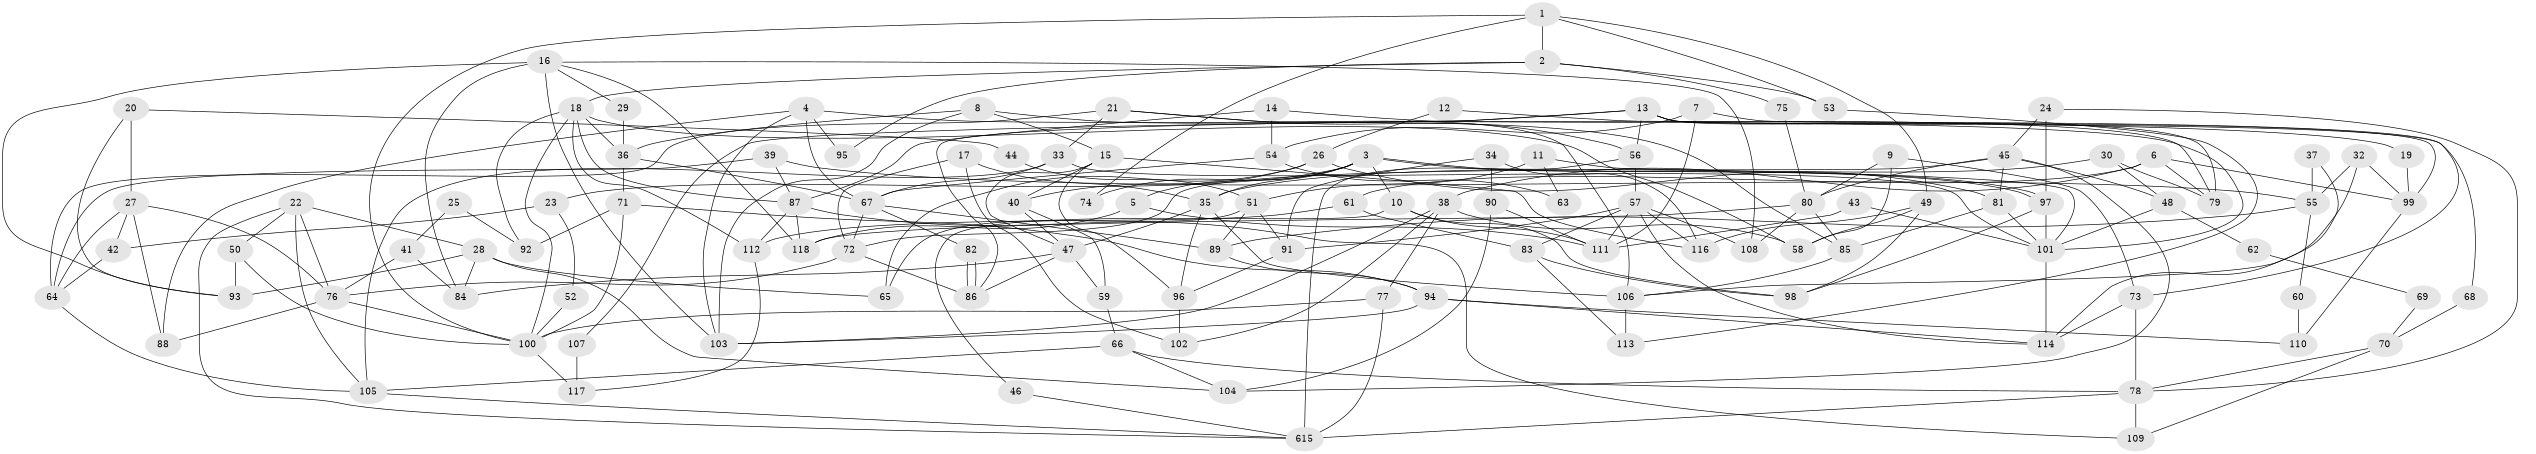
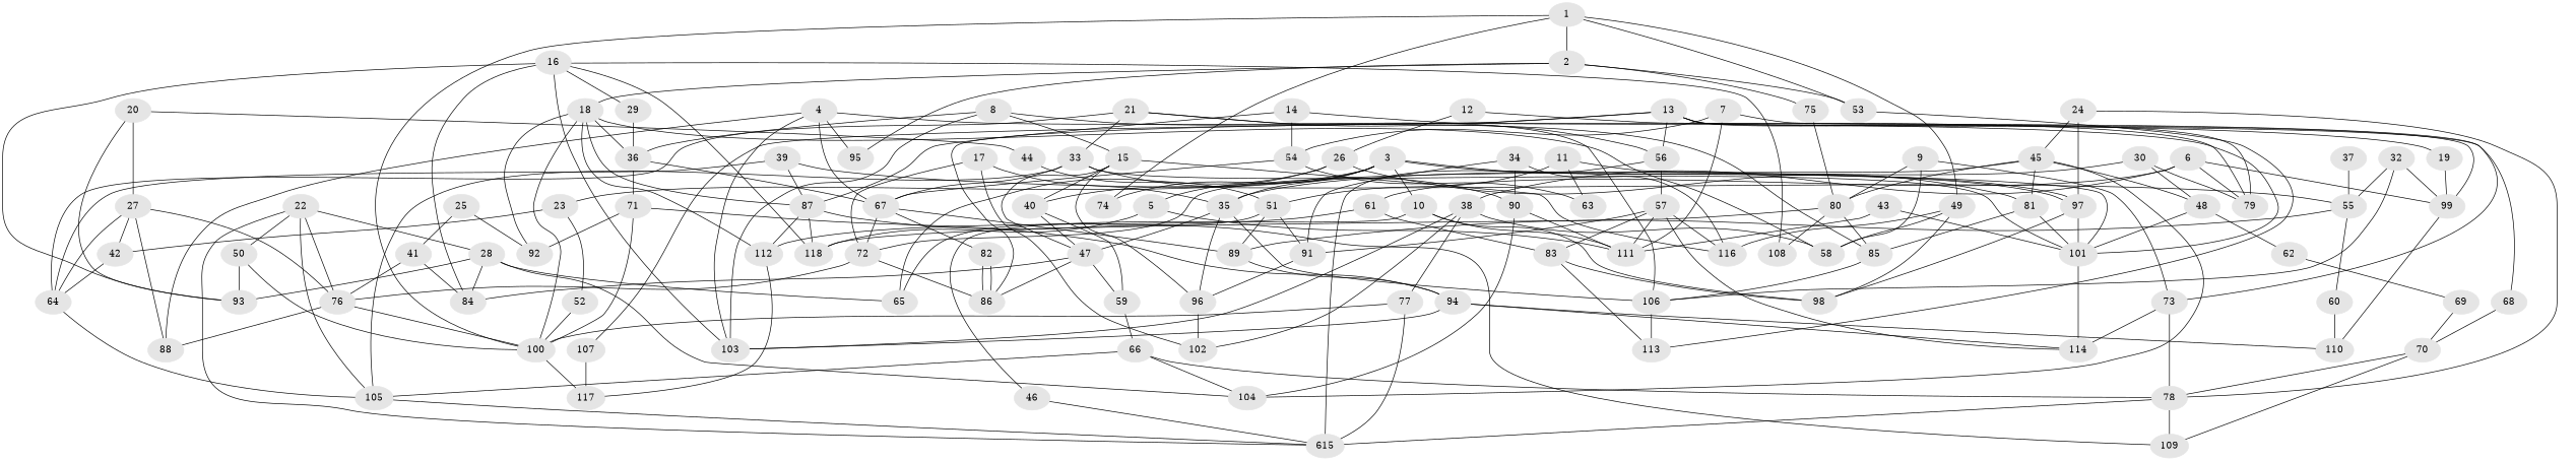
  graph {
    node [color=gray90 style=filled]
    1
    2
    49
    53
    74
    100
    18
    75
    95
    58
    98
    116
    113
    117
    36
    87
    92
    112
    80
    3
    5
    10
    23
    35
    97
    111
    118
    46
    42
    52
    47
    96
    106
    101
    4
    19
    67
    88
    103
    99
    72
    89
    82
    6
    38
    61
    79
    102
    77
    83
    110
    7
    54
    73
    63
    78
    114
    8
    15
    85
    40
    71
    9
    108
    n65 [label=615]
    11
    51
    65
    91
    12
    26
    81
    13
    56
    68
    86
    107
    57
    70
    14
    109
    59
    84
    16
    29
    93
    17
    76
    20
    27
    44
    64
    21
    33
    105
    90
    22
    28
    50
    104
    24
    45
    48
    25
    41
    30
    62
    69
    32
    55
    60
    34
    94
    37
    39
    66
    43
    1 -- 2
    1 -- 49
    1 -- 53
    1 -- 74
    1 -- 100
    2 -- 53
    2 -- 18
    2 -- 75
    2 -- 95
    49 -- 58
    49 -- 98
    49 -- 116
    53 -- 113
    100 -- 117
    18 -- 100
    18 -- 58
    18 -- 36
    18 -- 87
    18 -- 92
    18 -- 112
    75 -- 80
    36 -- 67
    36 -- 71
    87 -- 112
    87 -- 118
    87 -- 109
    112 -- 117
    80 -- 118
    80 -- 85
    80 -- 108
    3 -- 74
    3 -- 5
    3 -- 10
    3 -- 23
    3 -- 35
    3 -- 97
    3 -- 97
    5 -- 111
    5 -- 118
    10 -- 98
    10 -- 111
    10 -- 46
    23 -- 42
    23 -- 52
    35 -- 47
    35 -- 96
    35 -- 106
    97 -- 98
    97 -- 101
    46 -- n65
    42 -- 64
    52 -- 100
    47 -- 86
    47 -- 59
    47 -- 84
    96 -- 102
    106 -- 113
    101 -- 114
    4 -- 95
    4 -- 19
    4 -- 67
    4 -- 88
    4 -- 103
    19 -- 99
    67 -- 72
    67 -- 89
    67 -- 82
    99 -- 110
    72 -- 86
    72 -- 76
    89 -- 94
    82 -- 86
    82 -- 86
    6 -- 99
    6 -- 38
    6 -- 61
    6 -- 79
    38 -- 58
    38 -- 103
    38 -- 102
    38 -- 77
    61 -- 112
    61 -- 83
    77 -- 100
    77 -- n65
    83 -- 98
    83 -- 113
    7 -- 111
    7 -- 54
    7 -- 73
    54 -- 67
    54 -- 63
    73 -- 78
    73 -- 114
    78 -- n65
    78 -- 109
    8 -- 36
    8 -- 103
    8 -- 15
    8 -- 85
    15 -- 116
    15 -- 47
    15 -- 96
    15 -- 40
    85 -- 106
    40 -- 47
    40 -- 59
    71 -- 100
    71 -- 92
    71 -- 94
    9 -- 58
    9 -- 80
    9 -- 73
    11 -- 101
    11 -- 63
    11 -- 51
    51 -- 89
    51 -- 65
    51 -- 91
    91 -- 96
    12 -- 79
    12 -- 26
    26 -- 40
    26 -- 65
    26 -- 81
    81 -- 101
    81 -- 85
    13 -- 99
    13 -- 79
    13 -- 56
    13 -- 68
    13 -- 86
    13 -- 107
    56 -- n65
    56 -- 57
    68 -- 70
    107 -- 117
    57 -- 116
    57 -- 111
    57 -- 83
    57 -- 114
-   57 -- 108
    57 -- 91
    70 -- 78
    70 -- 109
    14 -- 87
    14 -- 101
    14 -- 54
    59 -- 66
    16 -- 118
    16 -- 103
    16 -- 108
    16 -- 84
    16 -- 29
    16 -- 93
    29 -- 36
    17 -- 35
    17 -- 72
    17 -- 102
    76 -- 100
    76 -- 88
    20 -- 93
    20 -- 27
    20 -- 44
    27 -- 42
    27 -- 88
    27 -- 76
    27 -- 64
    44 -- 51
    64 -- 105
    21 -- 106
    21 -- 56
    21 -- 64
    21 -- 33
    33 -- 101
    33 -- 67
    33 -- 105
+   33 -- 90
    105 -- n65
    90 -- 111
    90 -- 104
    22 -- n65
    22 -- 76
    22 -- 105
    22 -- 28
    22 -- 50
    28 -- 65
    28 -- 84
    28 -- 93
    28 -- 104
    50 -- 100
    50 -- 93
    24 -- 97
    24 -- 78
    24 -- 45
    45 -- 80
    45 -- 72
    45 -- 81
    45 -- 104
    45 -- 48
    48 -- 101
    48 -- 62
    25 -- 92
    25 -- 41
    41 -- 84
    41 -- 76
    30 -- 35
    30 -- 79
    30 -- 48
    62 -- 69
    69 -- 70
    32 -- 106
    32 -- 99
    32 -- 55
    55 -- 89
    55 -- 60
    60 -- 110
    34 -- 116
    34 -- 91
    34 -- 90
    94 -- 103
    94 -- 110
    94 -- 114
-   37 -- 114
    37 -- 55
    39 -- 87
    39 -- 64
    39 -- 55
    66 -- 78
    66 -- 105
    66 -- 104
    43 -- 111
    43 -- 101
  }
